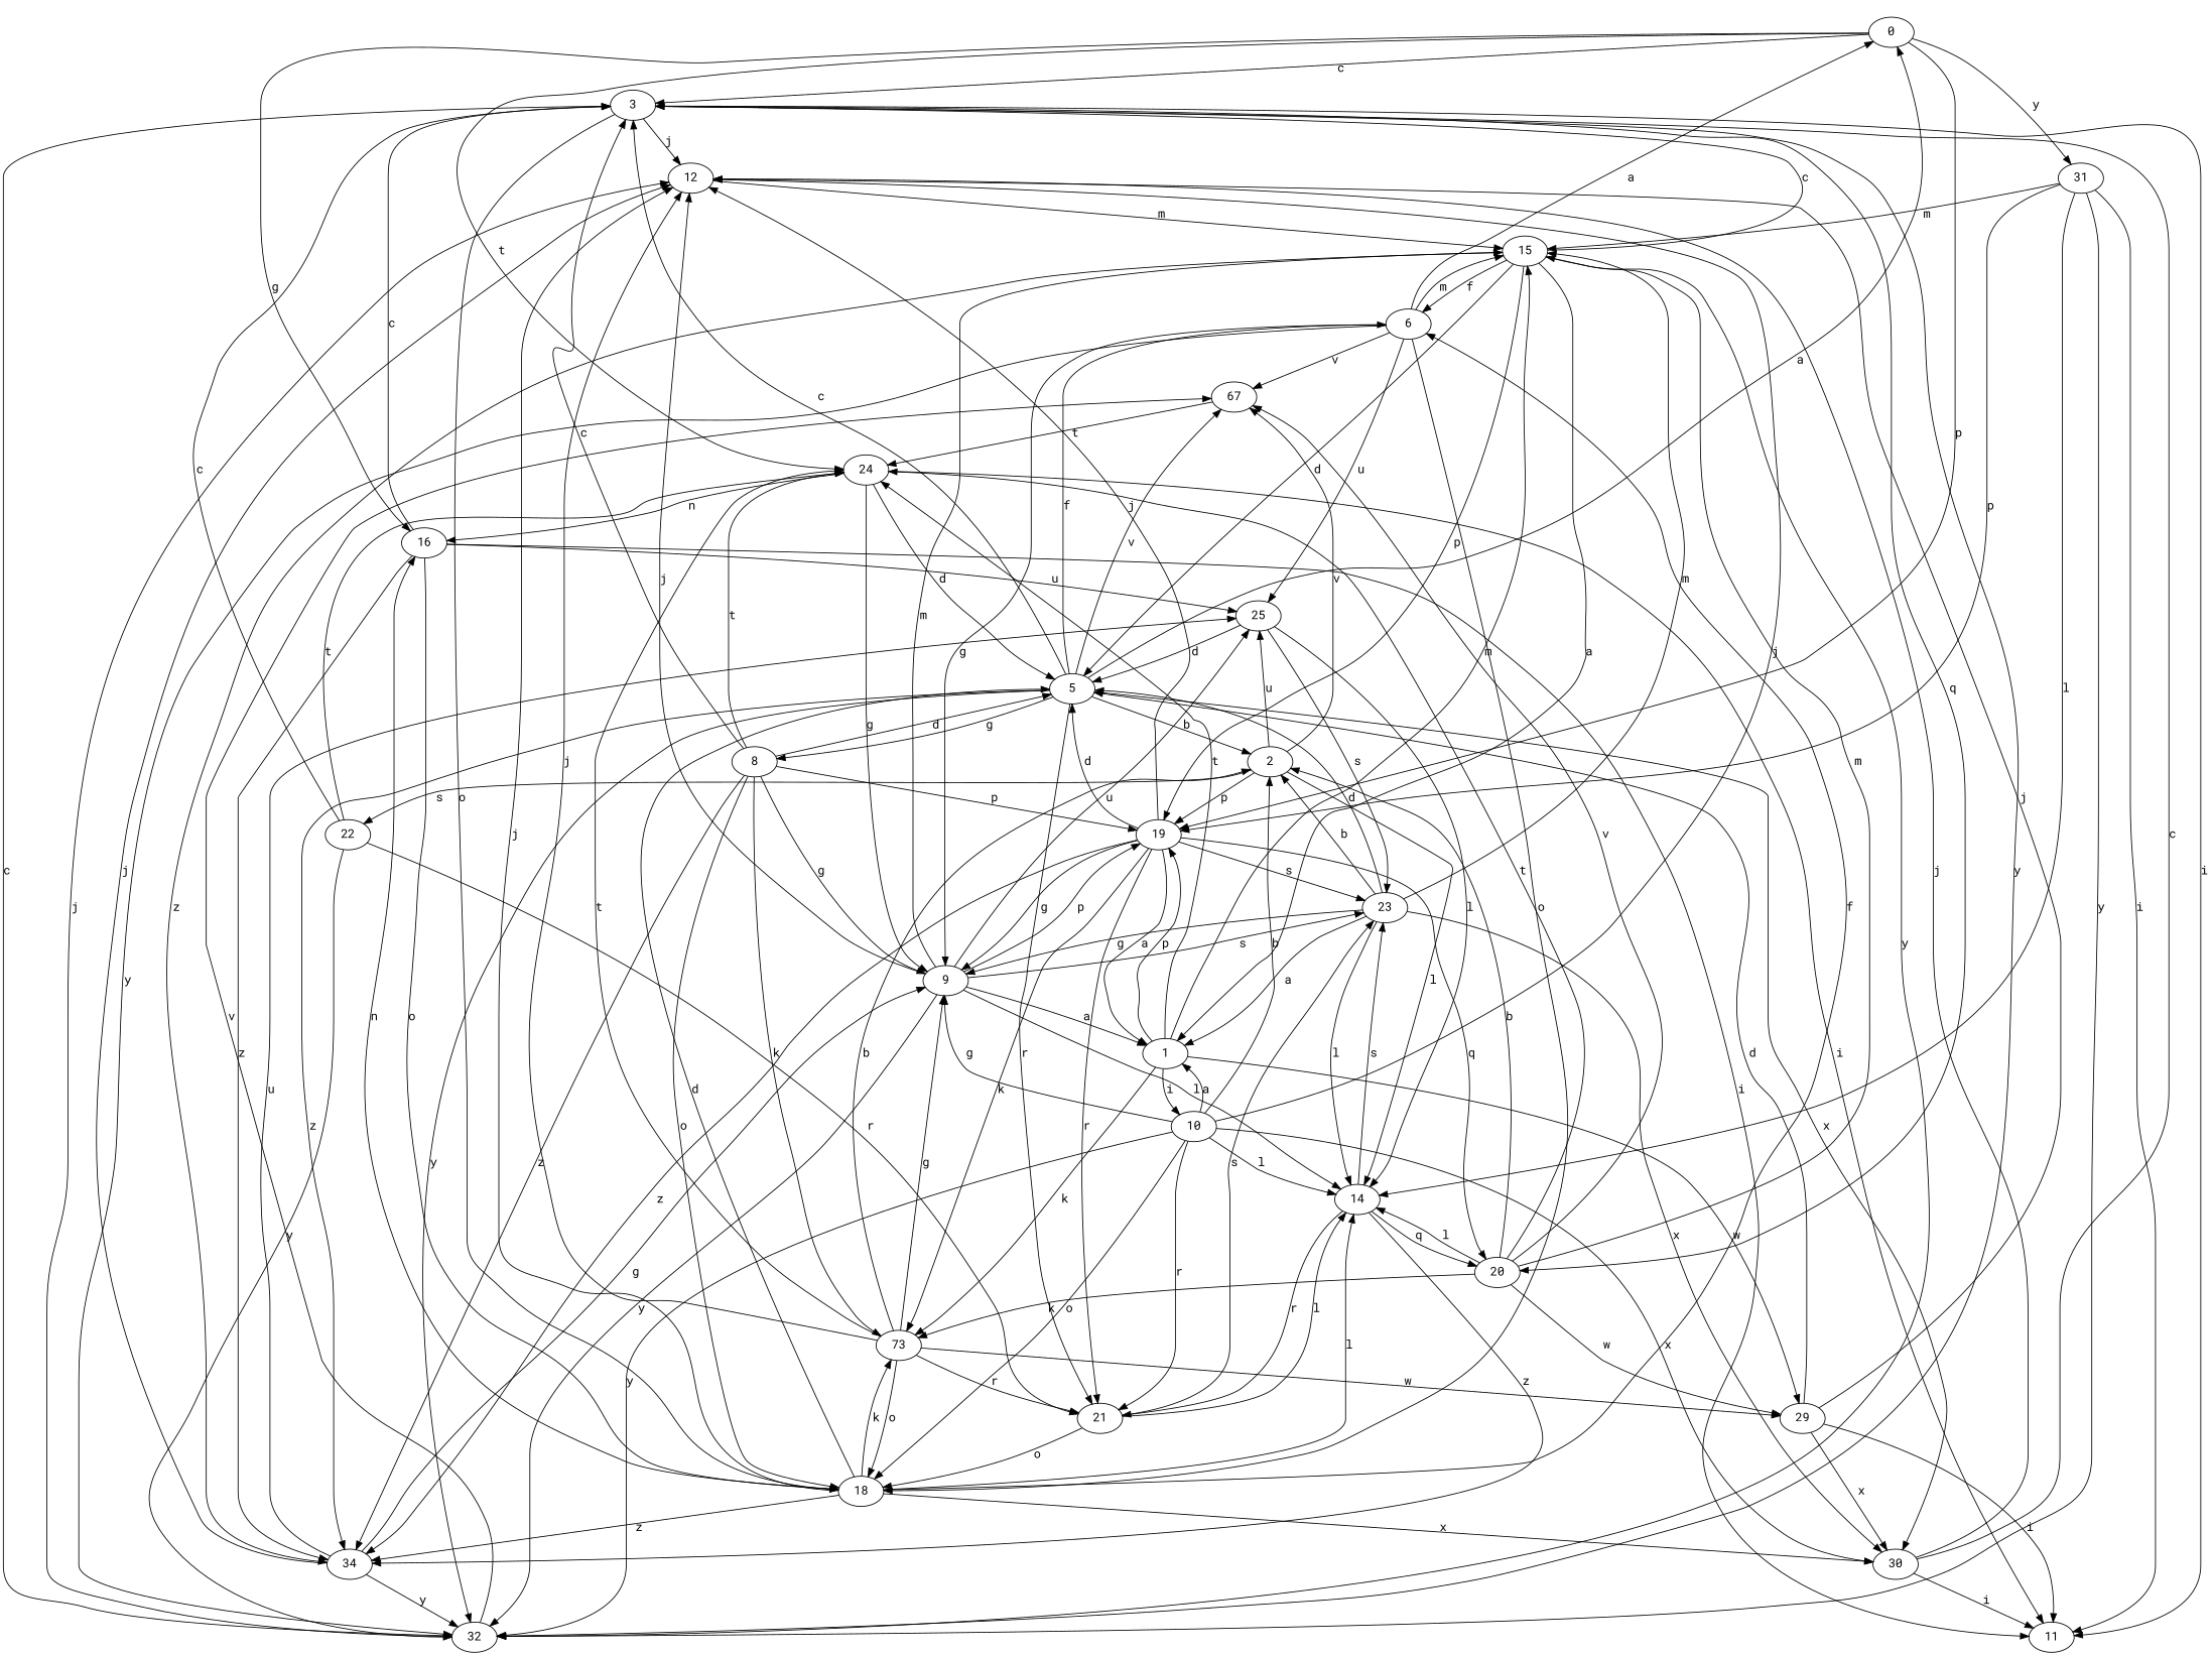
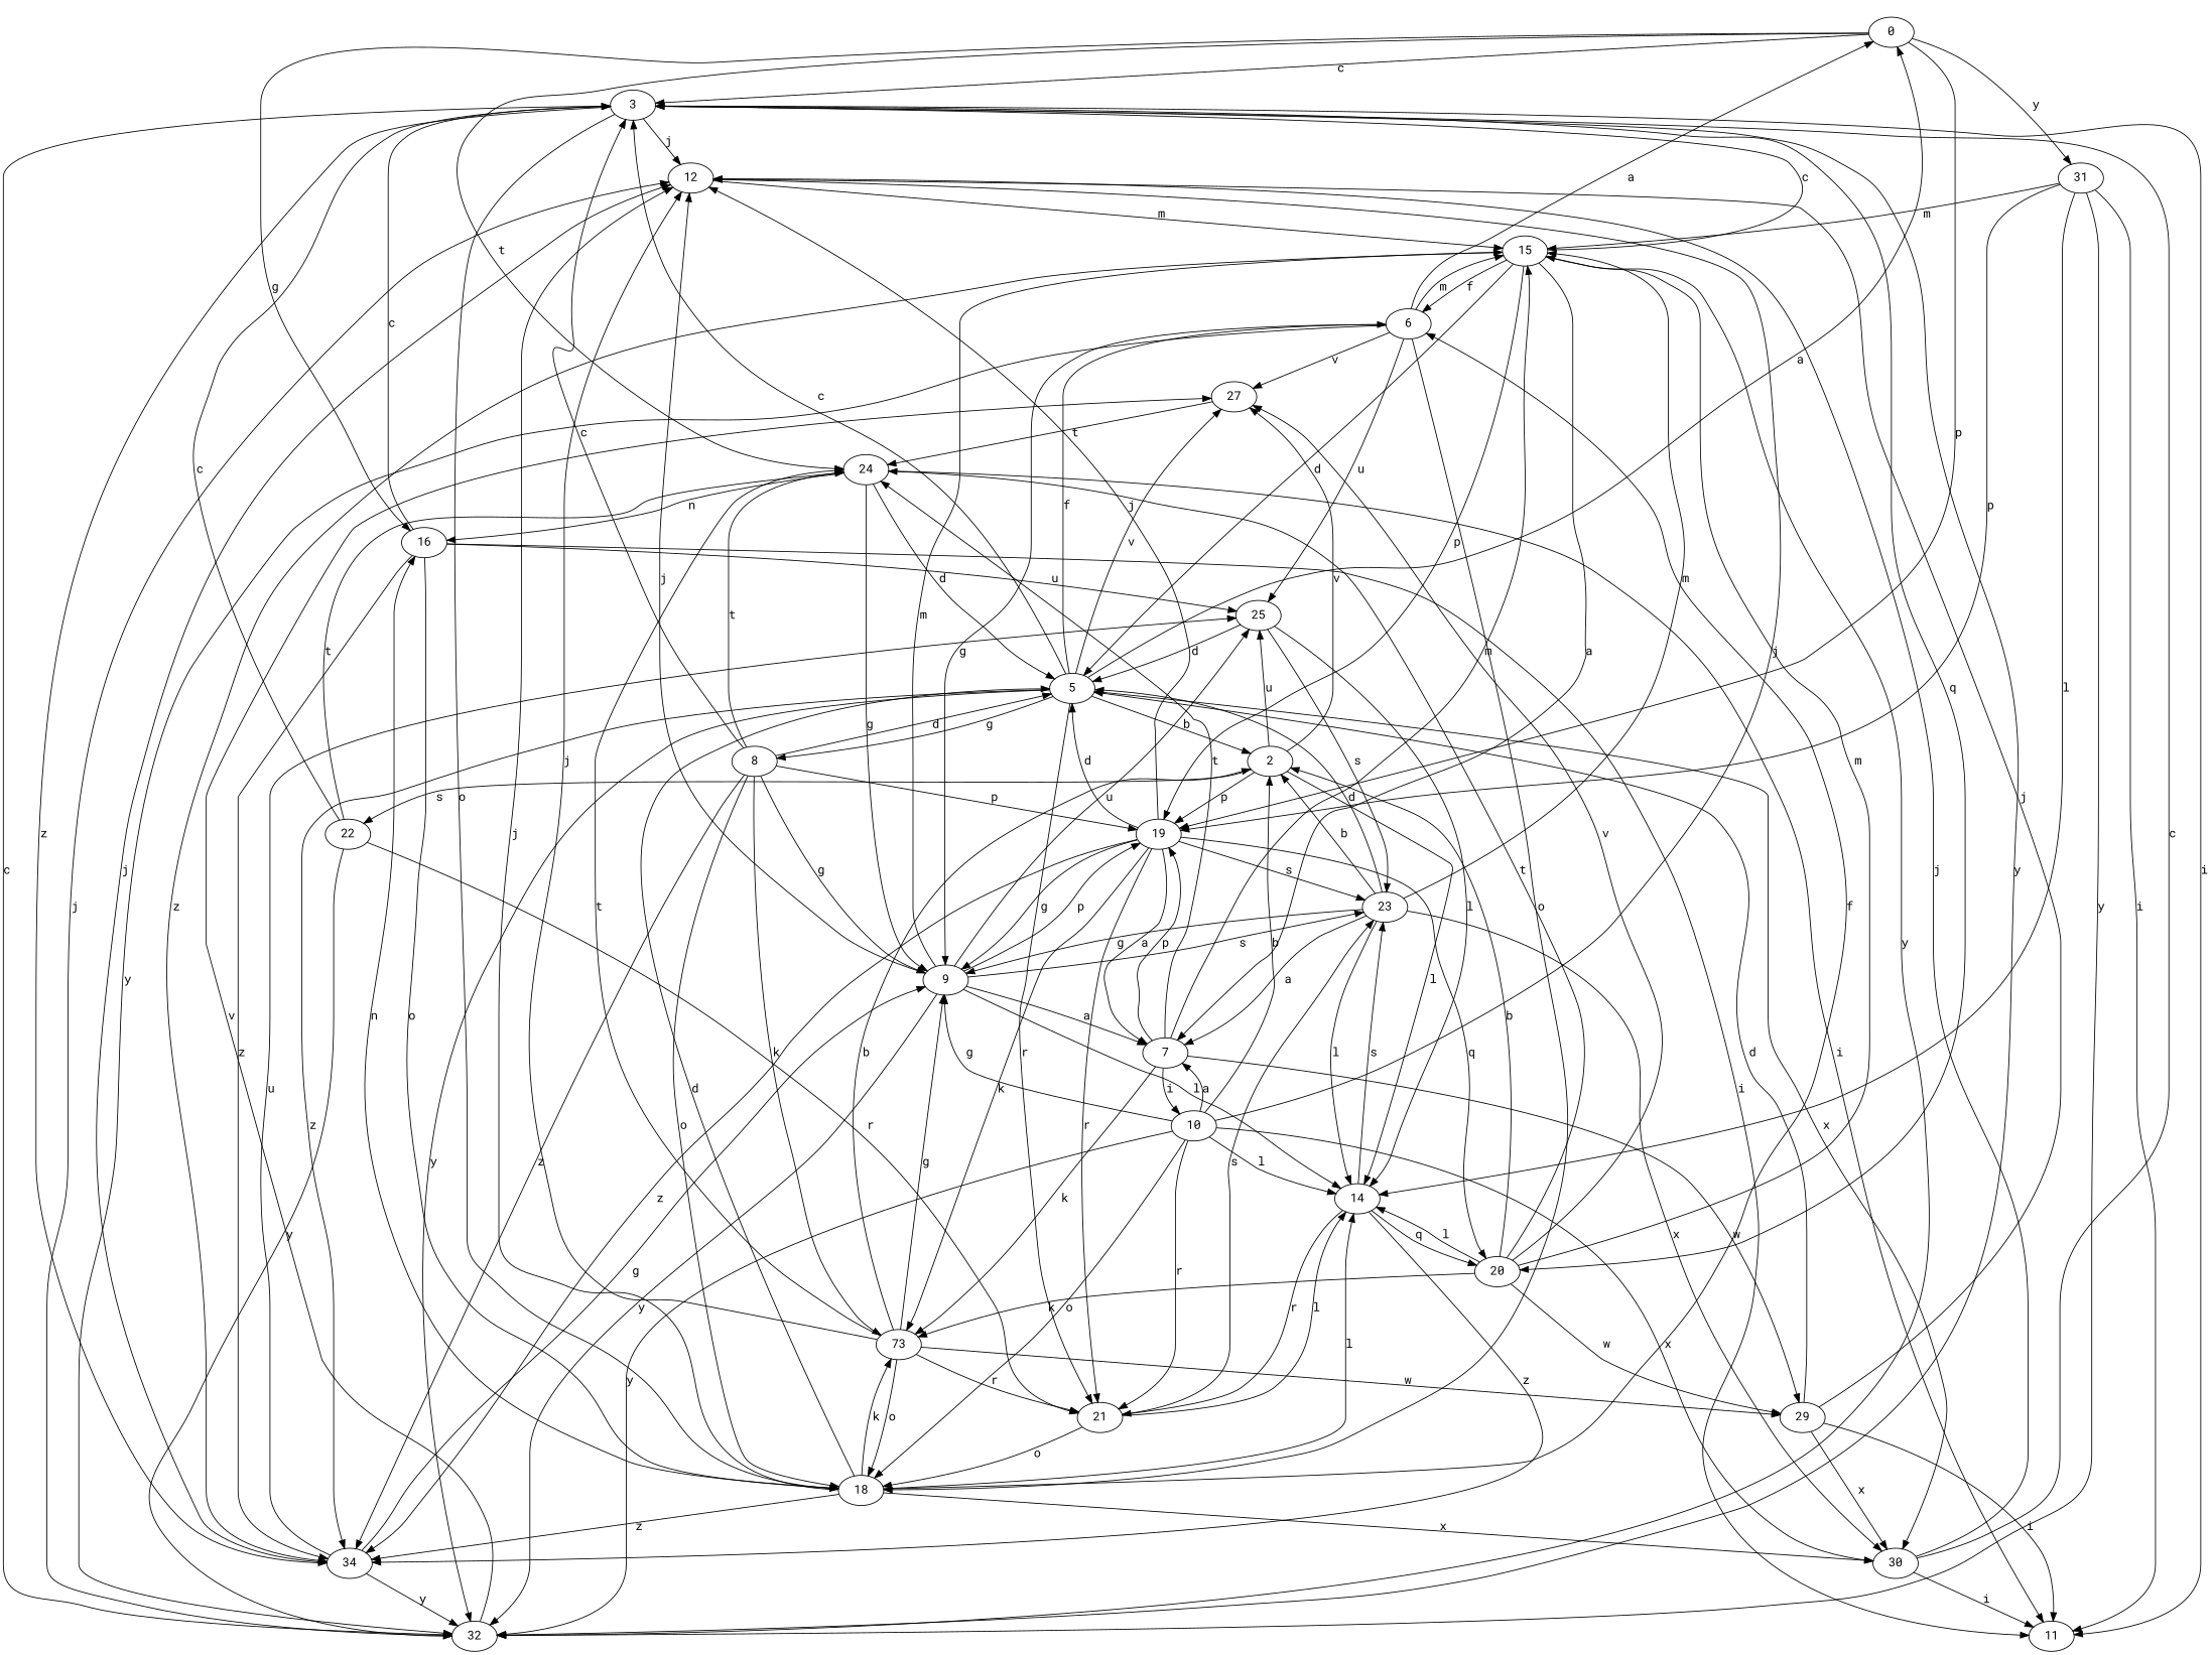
  strict digraph {
    fontname="Roboto Mono"
    node [fontname="Roboto Mono"]
    edge [fontname="Roboto Mono"]
    0
    3
    19
    24
    31
    16
    11
    12
    18
    20
    32
    34
    8
    n14 [label=73]
    5
    9
-   1
+   1 [label=7]
    21
    23
    15
    14
    10
    29
    2
    30
    n26 [label=6]
    22
    25
-   27 [label=67]
+   27
    0 -> 3 [label=c]
    0 -> 19 [label=p]
    0 -> 24 [label=t]
    0 -> 31 [label=y]
    0 -> 16 [label=g]
    3 -> 11 [label=i]
    3 -> 12 [label=j]
    3 -> 18 [label=o]
    3 -> 20 [label=q]
    3 -> 32 [label=y]
+   3 -> 34 [label=z]
    19 -> 12 [label=j]
    19 -> 20 [label=q]
    19 -> 34 [label=z]
    19 -> n14 [label=k]
    19 -> 5 [label=d]
    19 -> 9 [label=g]
    19 -> 1 [label=a]
    19 -> 21 [label=r]
    19 -> 23 [label=s]
    24 -> 16 [label=n]
    24 -> 11 [label=i]
    24 -> 5 [label=d]
    24 -> 9 [label=g]
    31 -> 19 [label=p]
    31 -> 11 [label=i]
    31 -> 32 [label=y]
    31 -> 15 [label=m]
    31 -> 14 [label=l]
    16 -> 3 [label=c]
    16 -> 11 [label=i]
    16 -> 18 [label=o]
    16 -> 34 [label=z]
    16 -> 25 [label=u]
    12 -> 15 [label=m]
    18 -> 16 [label=n]
    18 -> 12 [label=j]
    18 -> 34 [label=z]
    18 -> n14 [label=k]
    18 -> 5 [label=d]
    18 -> 14 [label=l]
    18 -> 30 [label=x]
    18 -> n26 [label=f]
    20 -> 24 [label=t]
    20 -> n14 [label=k]
    20 -> 15 [label=m]
    20 -> 14 [label=l]
    20 -> 29 [label=w]
    20 -> 2 [label=b]
    20 -> 27 [label=v]
    32 -> 3 [label=c]
    32 -> 12 [label=j]
    32 -> 27 [label=v]
    34 -> 12 [label=j]
    34 -> 32 [label=y]
    34 -> 9 [label=g]
    34 -> 25 [label=u]
    8 -> 3 [label=c]
    8 -> 19 [label=p]
    8 -> 24 [label=t]
    8 -> 18 [label=o]
    8 -> 34 [label=z]
    8 -> n14 [label=k]
    8 -> 5 [label=d]
    8 -> 9 [label=g]
    n14 -> 24 [label=t]
    n14 -> 12 [label=j]
    n14 -> 18 [label=o]
    n14 -> 9 [label=g]
    n14 -> 21 [label=r]
    n14 -> 29 [label=w]
    n14 -> 2 [label=b]
    5 -> 0 [label=a]
    5 -> 3 [label=c]
    5 -> 32 [label=y]
    5 -> 34 [label=z]
    5 -> 8 [label=g]
    5 -> 21 [label=r]
    5 -> 2 [label=b]
    5 -> 30 [label=x]
    5 -> n26 [label=f]
    5 -> 27 [label=v]
    9 -> 19 [label=p]
    9 -> 12 [label=j]
    9 -> 32 [label=y]
    9 -> 1 [label=a]
    9 -> 23 [label=s]
    9 -> 15 [label=m]
    9 -> 14 [label=l]
    9 -> 25 [label=u]
    1 -> 19 [label=p]
    1 -> 24 [label=t]
    1 -> n14 [label=k]
    1 -> 15 [label=m]
    1 -> 10 [label=i]
    1 -> 29 [label=w]
    21 -> 18 [label=o]
    21 -> 23 [label=s]
    21 -> 14 [label=l]
    23 -> 5 [label=d]
    23 -> 9 [label=g]
    23 -> 1 [label=a]
    23 -> 15 [label=m]
    23 -> 14 [label=l]
    23 -> 2 [label=b]
    23 -> 30 [label=x]
    15 -> 3 [label=c]
    15 -> 19 [label=p]
    15 -> 32 [label=y]
    15 -> 34 [label=z]
    15 -> 5 [label=d]
    15 -> 1 [label=a]
    15 -> n26 [label=f]
    14 -> 20 [label=q]
    14 -> 34 [label=z]
    14 -> 21 [label=r]
    14 -> 23 [label=s]
    10 -> 12 [label=j]
    10 -> 18 [label=o]
    10 -> 32 [label=y]
    10 -> 9 [label=g]
    10 -> 1 [label=a]
    10 -> 21 [label=r]
    10 -> 14 [label=l]
    10 -> 2 [label=b]
    10 -> 30 [label=x]
    29 -> 11 [label=i]
    29 -> 12 [label=j]
    29 -> 5 [label=d]
    29 -> 30 [label=x]
    2 -> 19 [label=p]
    2 -> 14 [label=l]
    2 -> 22 [label=s]
    2 -> 25 [label=u]
    2 -> 27 [label=v]
    30 -> 3 [label=c]
    30 -> 11 [label=i]
    30 -> 12 [label=j]
    n26 -> 0 [label=a]
    n26 -> 18 [label=o]
    n26 -> 32 [label=y]
    n26 -> 9 [label=g]
    n26 -> 15 [label=m]
    n26 -> 25 [label=u]
    n26 -> 27 [label=v]
    22 -> 3 [label=c]
    22 -> 24 [label=t]
    22 -> 32 [label=y]
    22 -> 21 [label=r]
    25 -> 5 [label=d]
    25 -> 23 [label=s]
    25 -> 14 [label=l]
    27 -> 24 [label=t]
  }
